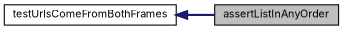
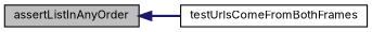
  digraph {
    rankdir=LR
    fontname=Inter
    node [color=black fontname=Inter fontsize=10 shape=record style=filled]
    n1 [fillcolor=grey75 fontcolor=black height=0.2 label=assertListInAnyOrder width=0.4]
    n2 [fillcolor=white height=0.2 label=testUrlsComeFromBothFrames width=0.4]
-   n2 -> n1 [color=midnightblue dir=back fontname=Inter fontsize=10 labelfontname=Helvetica labelfontsize=10 style=bold]
+   n1 -> n2 [color=midnightblue dir=back fontname=Inter fontsize=10 labelfontname=Helvetica labelfontsize=10 style=bold]
  }
